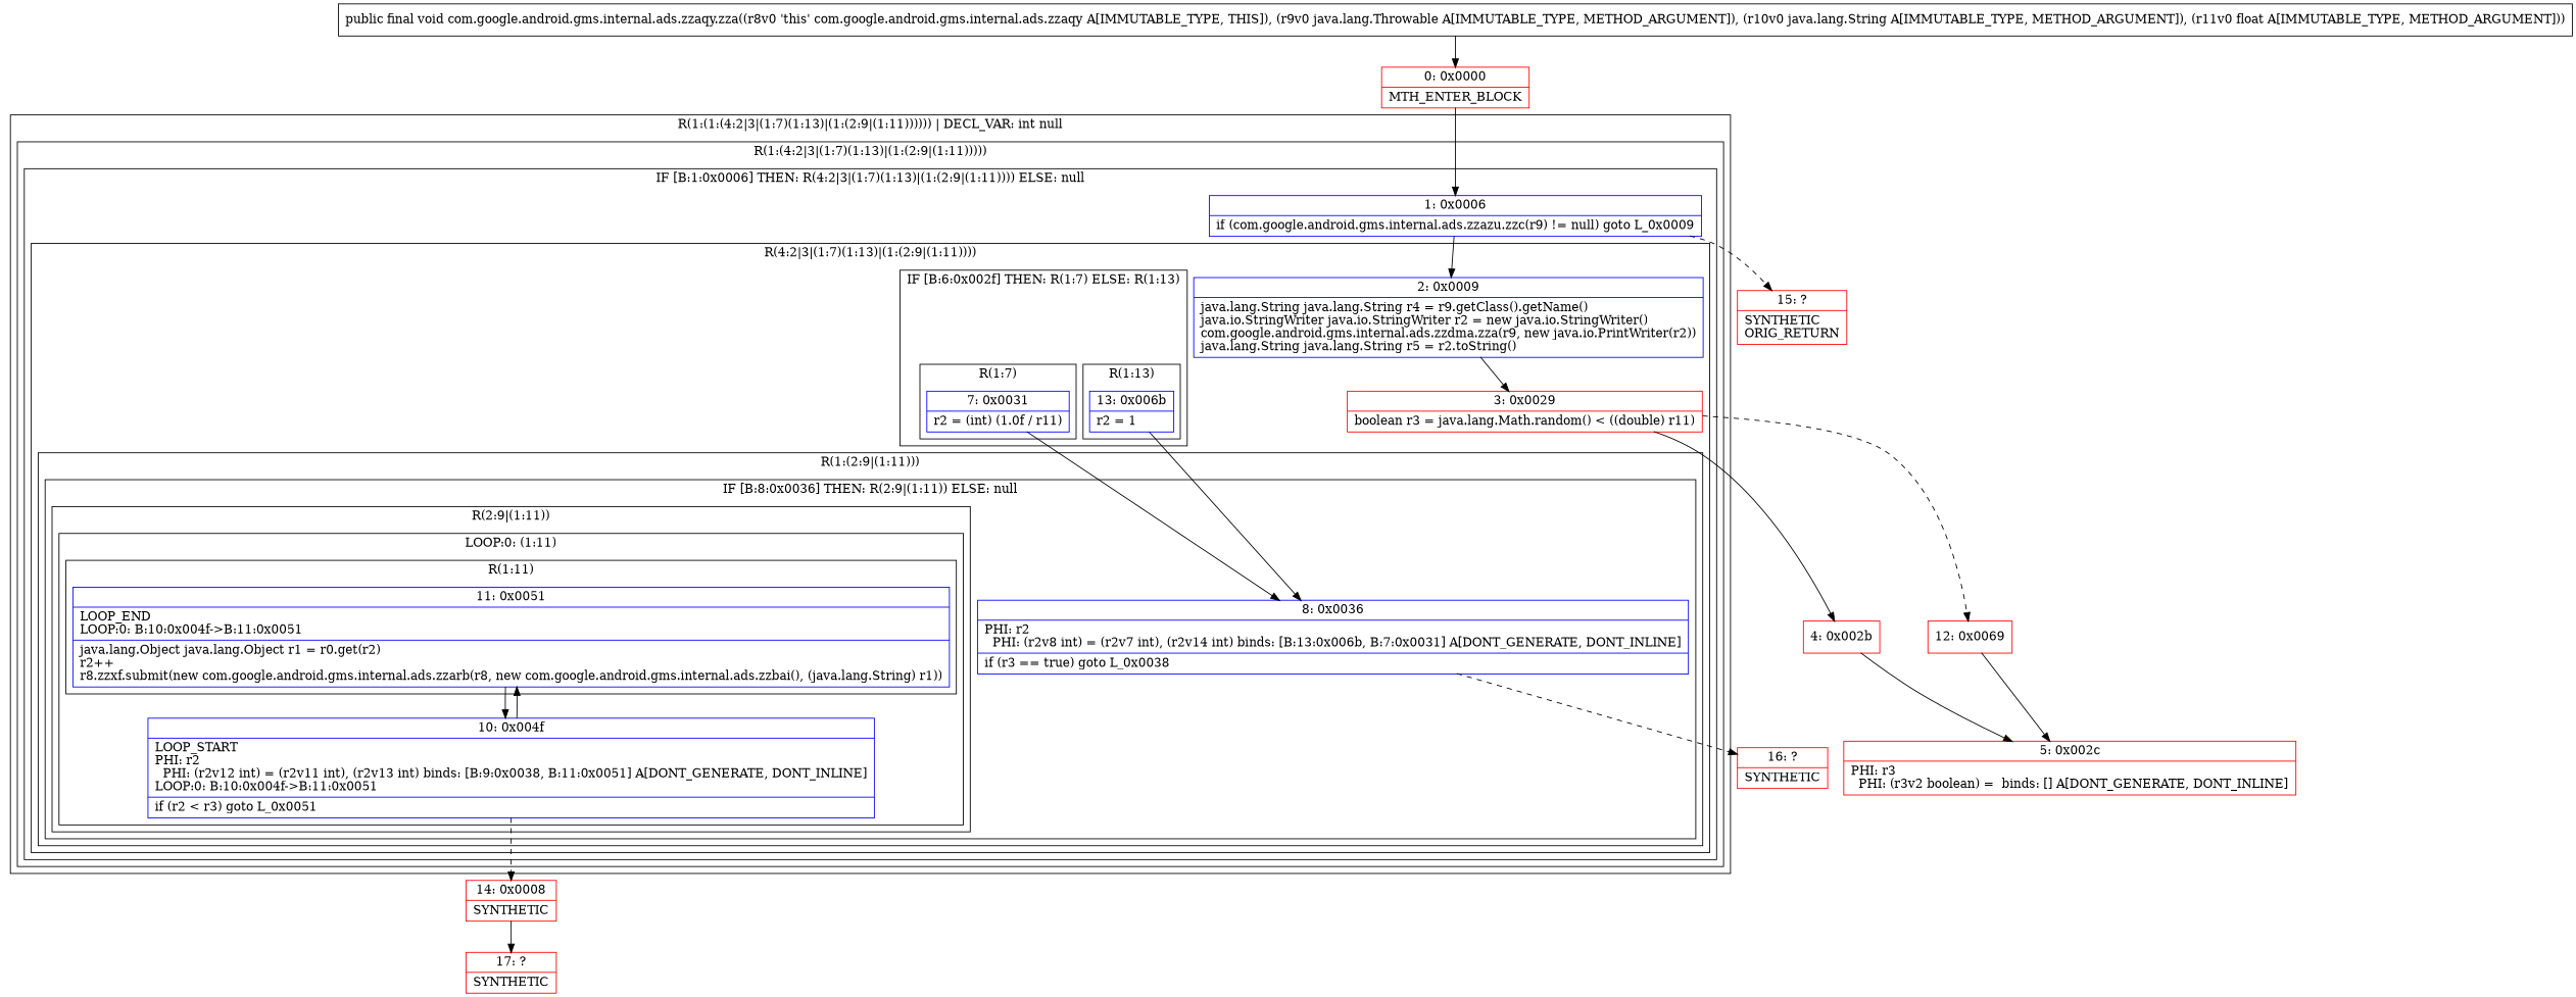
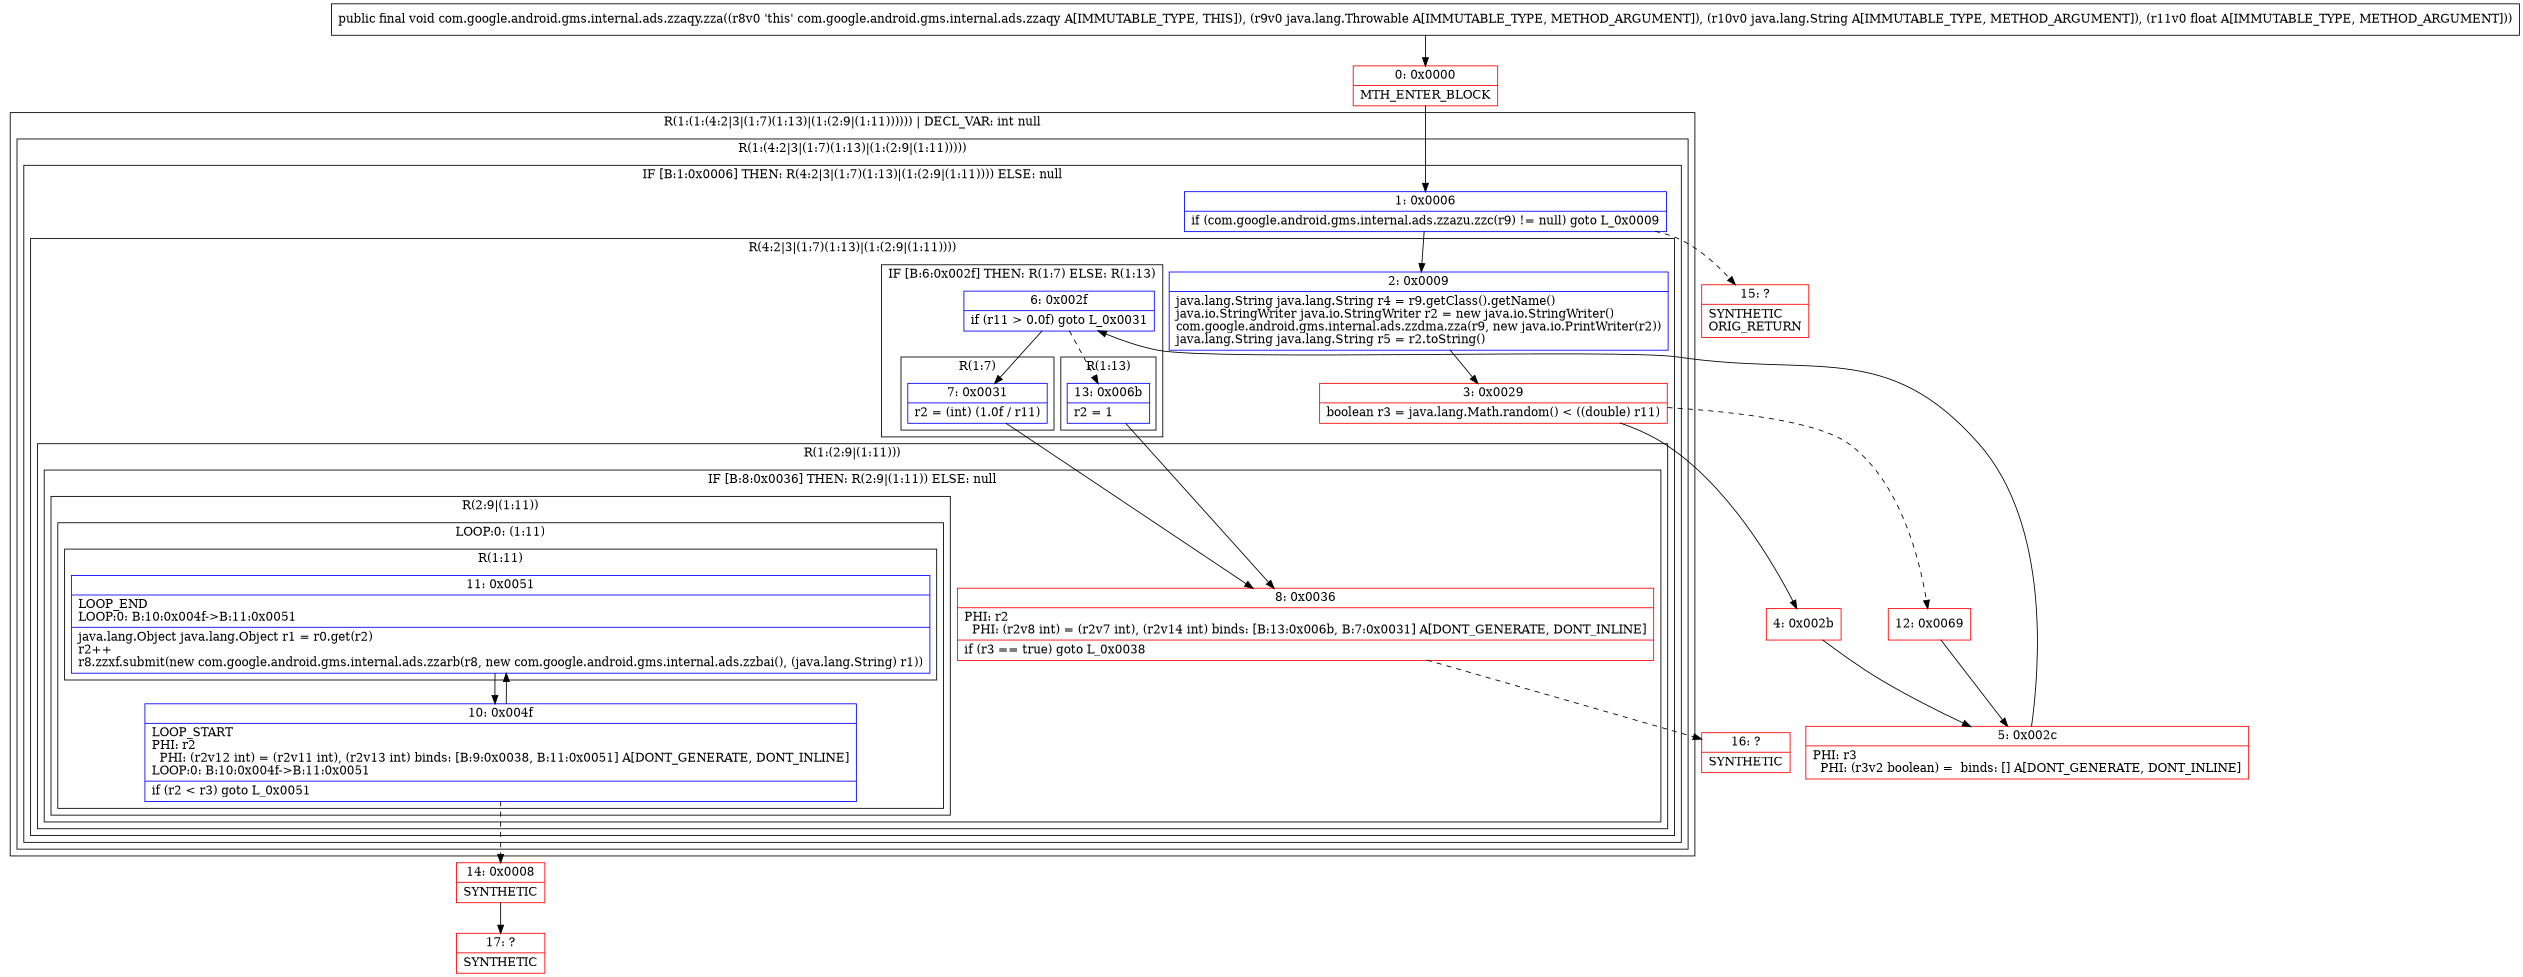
  digraph {
    node [color=red shape=record]
    n1 [color=blue label="{7\:\ 0x0031|r2 = (int) (1.0f \/ r11)\l}"]
    n2 [color=blue label="{13\:\ 0x006b|r2 = 1\l}"]
+   n3 [color=blue label="{6\:\ 0x002f|if (r11 \> 0.0f) goto L_0x0031\l}"]
    n4 [color=blue label="{11\:\ 0x0051|LOOP_END\lLOOP:0: B:10:0x004f\-\>B:11:0x0051\l|java.lang.Object java.lang.Object r1 = r0.get(r2)\lr2++\lr8.zzxf.submit(new com.google.android.gms.internal.ads.zzarb(r8, new com.google.android.gms.internal.ads.zzbai(), (java.lang.String) r1))\l}"]
    n5 [color=blue label="{10\:\ 0x004f|LOOP_START\lPHI: r2 \l  PHI: (r2v12 int) = (r2v11 int), (r2v13 int) binds: [B:9:0x0038, B:11:0x0051] A[DONT_GENERATE, DONT_INLINE]\lLOOP:0: B:10:0x004f\-\>B:11:0x0051\l|if (r2 \< r3) goto L_0x0051\l}"]
-   n6 [color=blue label="{8\:\ 0x0036|PHI: r2 \l  PHI: (r2v8 int) = (r2v7 int), (r2v14 int) binds: [B:13:0x006b, B:7:0x0031] A[DONT_GENERATE, DONT_INLINE]\l|if (r3 == true) goto L_0x0038\l}"]
+   n6 [label="{8\:\ 0x0036|PHI: r2 \l  PHI: (r2v8 int) = (r2v7 int), (r2v14 int) binds: [B:13:0x006b, B:7:0x0031] A[DONT_GENERATE, DONT_INLINE]\l|if (r3 == true) goto L_0x0038\l}"]
    n7 [color=blue label="{2\:\ 0x0009|java.lang.String java.lang.String r4 = r9.getClass().getName()\ljava.io.StringWriter java.io.StringWriter r2 = new java.io.StringWriter()\lcom.google.android.gms.internal.ads.zzdma.zza(r9, new java.io.PrintWriter(r2))\ljava.lang.String java.lang.String r5 = r2.toString()\l}"]
    n8 [label="{3\:\ 0x0029|boolean r3 = java.lang.Math.random() \< ((double) r11)\l}"]
    n9 [color=blue label="{1\:\ 0x0006|if (com.google.android.gms.internal.ads.zzazu.zzc(r9) != null) goto L_0x0009\l}"]
    n10 [label="{14\:\ 0x0008|SYNTHETIC\l}"]
    n11 [label="{16\:\ ?|SYNTHETIC\l}"]
    n12 [label="{4\:\ 0x002b}"]
    n13 [label="{12\:\ 0x0069}"]
    n14 [label="{15\:\ ?|SYNTHETIC\lORIG_RETURN\l}"]
    n15 [label="{5\:\ 0x002c|PHI: r3 \l  PHI: (r3v2 boolean) =  binds: [] A[DONT_GENERATE, DONT_INLINE]\l}"]
    n16 [label="{17\:\ ?|SYNTHETIC\l}"]
    n17 [label="{0\:\ 0x0000|MTH_ENTER_BLOCK\l}"]
    n18 [label="{public final void com.google.android.gms.internal.ads.zzaqy.zza((r8v0 'this' com.google.android.gms.internal.ads.zzaqy A[IMMUTABLE_TYPE, THIS]), (r9v0 java.lang.Throwable A[IMMUTABLE_TYPE, METHOD_ARGUMENT]), (r10v0 java.lang.String A[IMMUTABLE_TYPE, METHOD_ARGUMENT]), (r11v0 float A[IMMUTABLE_TYPE, METHOD_ARGUMENT])) }" color=""]
    subgraph cluster_1 {
      label="R(1:(1:(4:2|3|(1:7)(1:13)|(1:(2:9|(1:11)))))) | DECL_VAR: int null\l"
      subgraph cluster_2 {
        label="R(1:(4:2|3|(1:7)(1:13)|(1:(2:9|(1:11)))))"
        subgraph cluster_3 {
          label="IF [B:1:0x0006] THEN: R(4:2|3|(1:7)(1:13)|(1:(2:9|(1:11)))) ELSE: null"
          n9
          subgraph cluster_4 {
            label="R(4:2|3|(1:7)(1:13)|(1:(2:9|(1:11))))"
            n7
            n8
            subgraph cluster_5 {
              label="IF [B:6:0x002f] THEN: R(1:7) ELSE: R(1:13)"
+             n3
              subgraph cluster_6 {
                label="R(1:7)"
                n1
              }
              subgraph cluster_7 {
                label="R(1:13)"
                n2
              }
            }
            subgraph cluster_8 {
              label="R(1:(2:9|(1:11)))"
              subgraph cluster_9 {
                label="IF [B:8:0x0036] THEN: R(2:9|(1:11)) ELSE: null"
                n6
                subgraph cluster_10 {
                  label="R(2:9|(1:11))"
                  subgraph cluster_11 {
                    label="LOOP:0: (1:11)"
                    n5
                    subgraph cluster_12 {
                      label="R(1:11)"
                      n4
                    }
                  }
                }
              }
            }
          }
        }
      }
    }
    n1 -> n6
    n2 -> n6
+   n3 -> n1
+   n3 -> n2 [style=dashed]
    n4 -> n5
    n5 -> n4
    n5 -> n10 [style=dashed]
    n6 -> n11 [style=dashed]
    n7 -> n8
    n8 -> n12
    n8 -> n13 [style=dashed]
    n9 -> n7
    n9 -> n14 [style=dashed]
    n10 -> n16
    n12 -> n15
    n13 -> n15
+   n15 -> n3
    n17 -> n9
    n18 -> n17
  }
